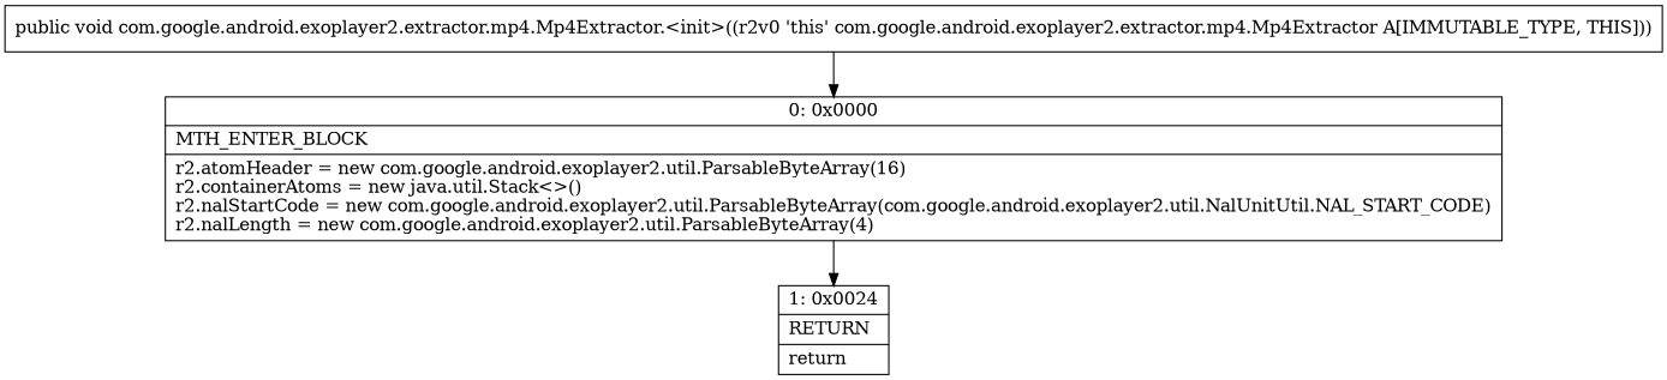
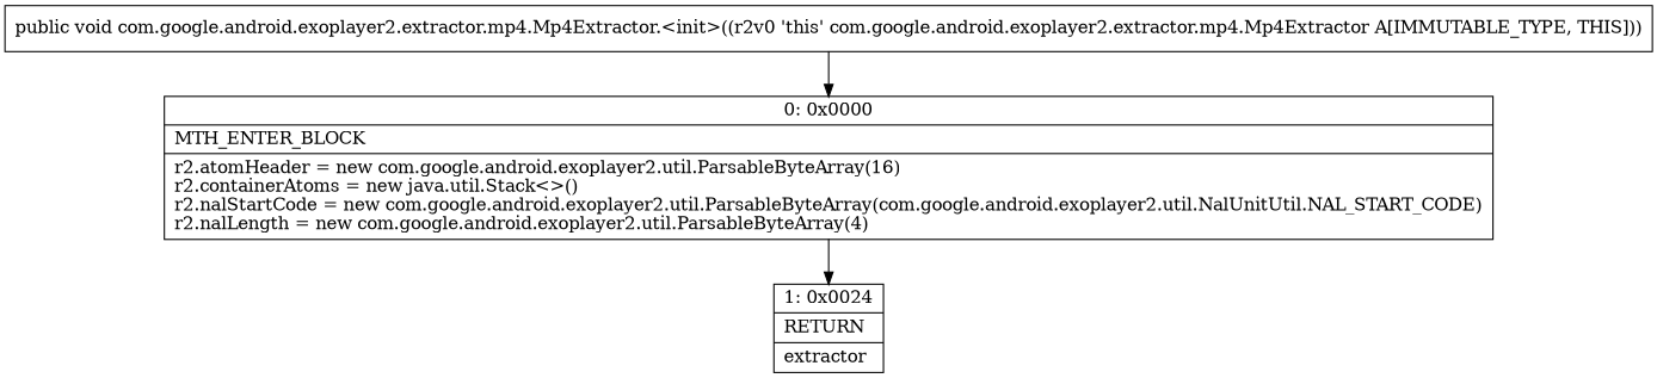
  digraph {
    node [shape=record]
    n1 [label="{0\:\ 0x0000|MTH_ENTER_BLOCK\l|r2.atomHeader = new com.google.android.exoplayer2.util.ParsableByteArray(16)\lr2.containerAtoms = new java.util.Stack\<\>()\lr2.nalStartCode = new com.google.android.exoplayer2.util.ParsableByteArray(com.google.android.exoplayer2.util.NalUnitUtil.NAL_START_CODE)\lr2.nalLength = new com.google.android.exoplayer2.util.ParsableByteArray(4)\l}"]
-   n2 [label="{1\:\ 0x0024|RETURN\l|return\l}"]
+   n2 [label="{1\:\ 0x0024|RETURN\l|extractor\l}"]
    n3 [label="{public void com.google.android.exoplayer2.extractor.mp4.Mp4Extractor.\<init\>((r2v0 'this' com.google.android.exoplayer2.extractor.mp4.Mp4Extractor A[IMMUTABLE_TYPE, THIS])) }"]
    n1 -> n2
    n3 -> n1
  }
